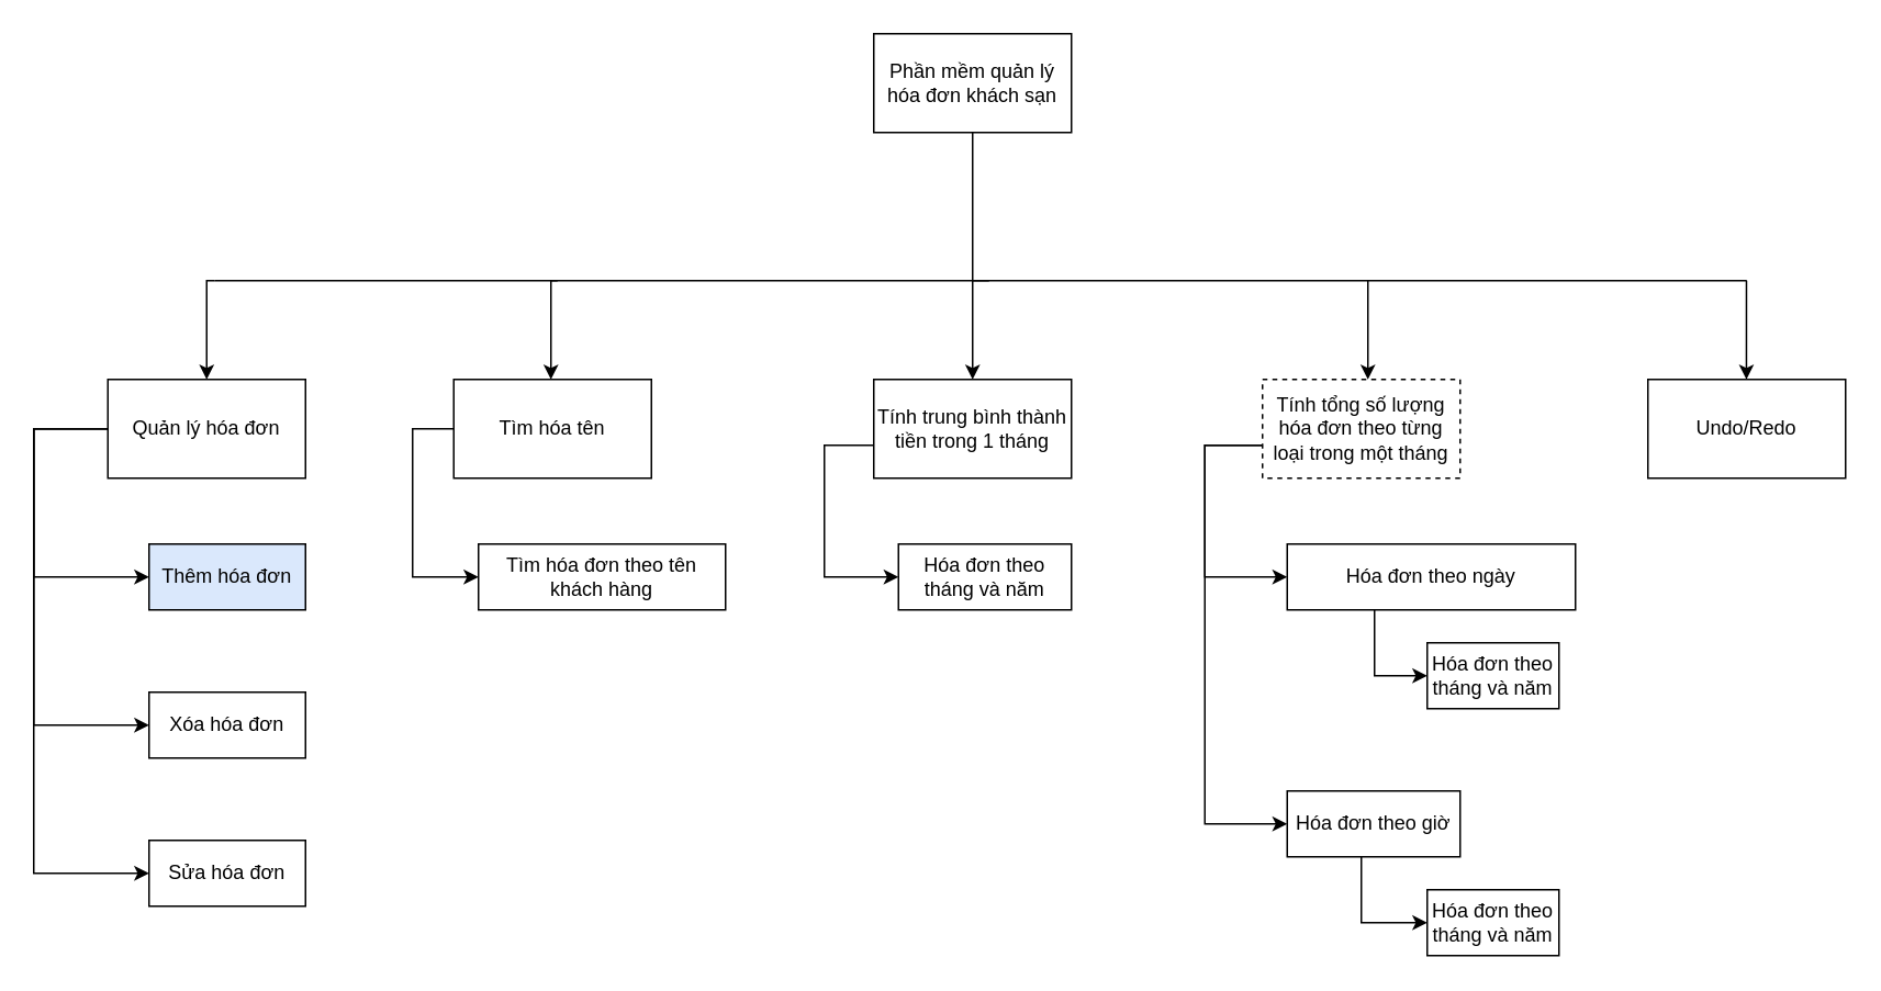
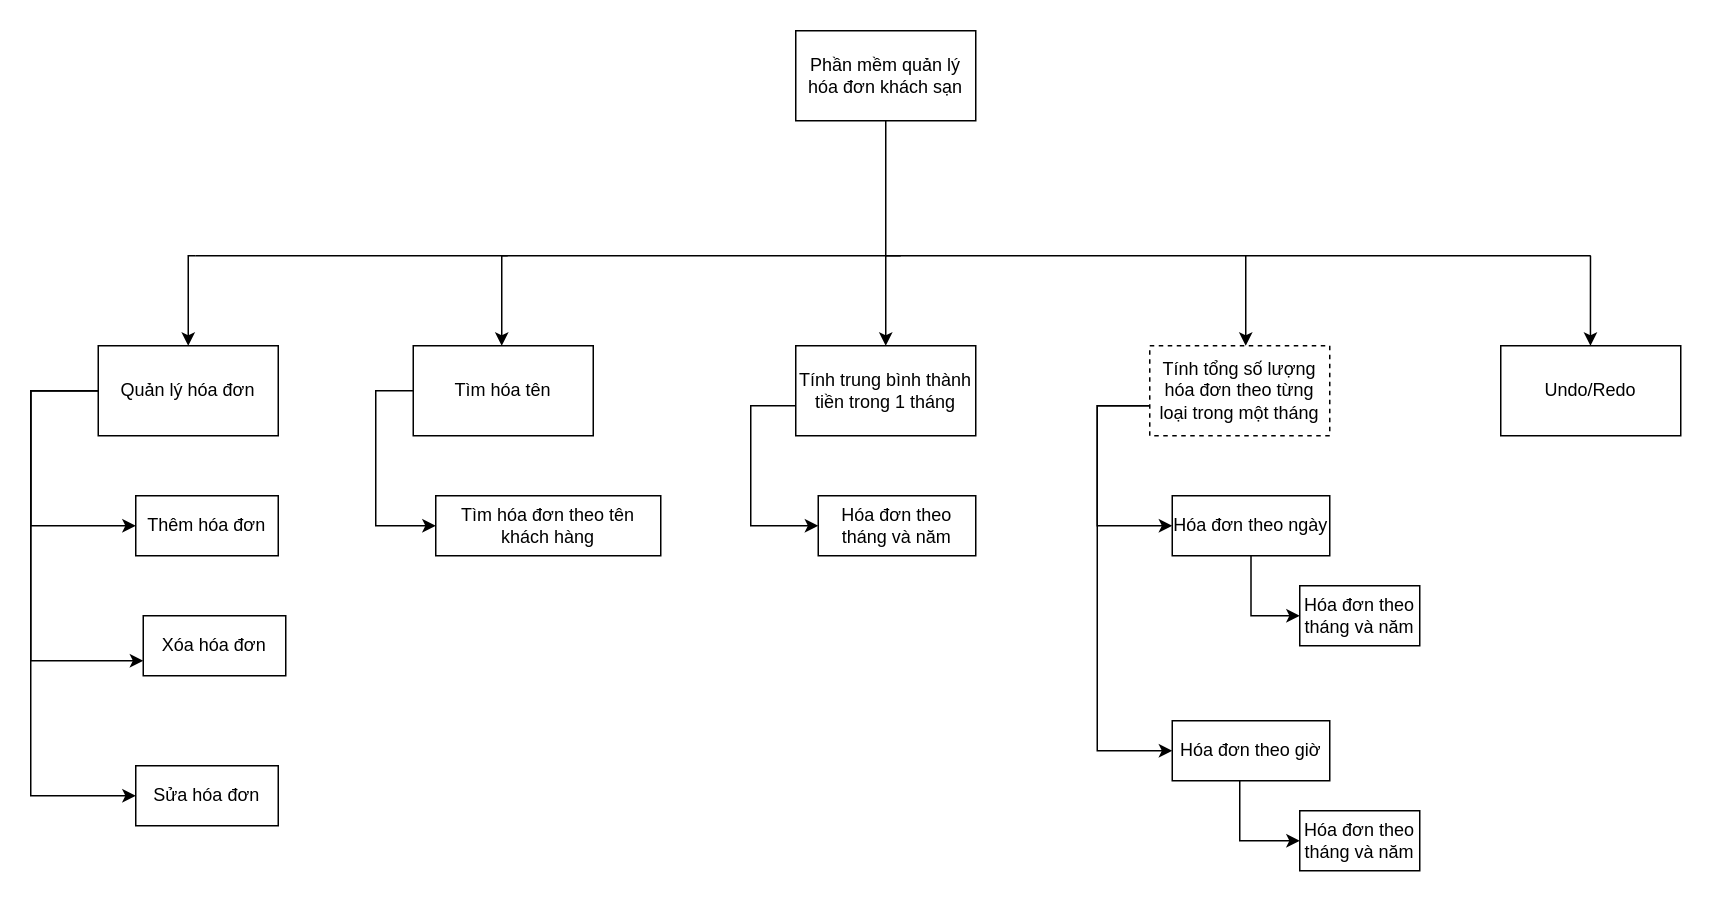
  <mxCell id="0" />
  <mxCell id="1" parent="0" />
  <mxCell id="2" style="edgeStyle=orthogonalEdgeStyle;rounded=0;orthogonalLoop=1;jettySize=auto;html=1;endArrow=none;endFill=0;" parent="1" source="3" edge="1"><mxGeometry relative="1" as="geometry"><mxPoint x="590" y="170" as="targetPoint" /></mxGeometry></mxCell>
  <mxCell id="3" value="Phần mềm quản lý hóa đơn khách sạn" style="rounded=0;whiteSpace=wrap;html=1;" parent="1" vertex="1"><mxGeometry x="530" y="20" width="120" height="60" as="geometry" /></mxCell>
  <mxCell id="4" style="edgeStyle=orthogonalEdgeStyle;rounded=0;orthogonalLoop=1;jettySize=auto;html=1;" parent="1" source="7" target="15" edge="1"><mxGeometry relative="1" as="geometry"><mxPoint x="-20" y="260" as="targetPoint" /><Array as="points"><mxPoint x="20" y="260" /><mxPoint x="20" y="350" /></Array></mxGeometry></mxCell>
  <mxCell id="5" style="edgeStyle=orthogonalEdgeStyle;rounded=0;orthogonalLoop=1;jettySize=auto;html=1;" parent="1" source="7" target="16" edge="1"><mxGeometry relative="1" as="geometry"><Array as="points"><mxPoint x="20" y="260" /><mxPoint x="20" y="440" /></Array></mxGeometry></mxCell>
  <mxCell id="6" style="edgeStyle=orthogonalEdgeStyle;rounded=0;orthogonalLoop=1;jettySize=auto;html=1;" parent="1" source="7" target="17" edge="1"><mxGeometry relative="1" as="geometry"><Array as="points"><mxPoint x="20" y="260" /><mxPoint x="20" y="530" /></Array></mxGeometry></mxCell>
  <mxCell id="7" value="Quản lý hóa đơn" style="rounded=0;whiteSpace=wrap;html=1;" parent="1" vertex="1"><mxGeometry x="65" y="230" width="120" height="60" as="geometry" /></mxCell>
  <mxCell id="8" style="edgeStyle=orthogonalEdgeStyle;rounded=0;orthogonalLoop=1;jettySize=auto;html=1;" parent="1" source="9" target="18" edge="1"><mxGeometry relative="1" as="geometry"><mxPoint x="240" y="350" as="targetPoint" /><Array as="points"><mxPoint x="250" y="260" /><mxPoint x="250" y="350" /></Array></mxGeometry></mxCell>
  <mxCell id="9" value="Tìm hóa tên" style="rounded=0;whiteSpace=wrap;html=1;" parent="1" vertex="1"><mxGeometry x="275" y="230" width="120" height="60" as="geometry" /></mxCell>
  <mxCell id="10" style="edgeStyle=orthogonalEdgeStyle;rounded=0;orthogonalLoop=1;jettySize=auto;html=1;" parent="1" source="11" target="26" edge="1"><mxGeometry relative="1" as="geometry"><Array as="points"><mxPoint x="500" y="270" /><mxPoint x="500" y="350" /></Array></mxGeometry></mxCell>
  <mxCell id="11" value="Tính trung bình thành tiền trong 1 tháng" style="rounded=0;whiteSpace=wrap;html=1;" parent="1" vertex="1"><mxGeometry x="530" y="230" width="120" height="60" as="geometry" /></mxCell>
  <mxCell id="12" style="edgeStyle=orthogonalEdgeStyle;rounded=0;orthogonalLoop=1;jettySize=auto;html=1;" parent="1" source="14" target="21" edge="1"><mxGeometry relative="1" as="geometry"><Array as="points"><mxPoint x="731" y="270" /><mxPoint x="731" y="350" /></Array></mxGeometry></mxCell>
  <mxCell id="13" style="edgeStyle=orthogonalEdgeStyle;rounded=0;orthogonalLoop=1;jettySize=auto;html=1;" parent="1" source="14" target="23" edge="1"><mxGeometry relative="1" as="geometry"><Array as="points"><mxPoint x="731" y="270" /><mxPoint x="731" y="500" /></Array></mxGeometry></mxCell>
  <mxCell id="14" value="Tính tổng số lượng hóa đơn theo từng loại trong một tháng" style="rounded=0;whiteSpace=wrap;html=1;dashed=1;" parent="1" vertex="1"><mxGeometry x="766" y="230" width="120" height="60" as="geometry" /></mxCell>
- <mxCell id="15" value="Thêm hóa đơn" style="rounded=0;whiteSpace=wrap;html=1;fillColor=#dae8fc;" parent="1" vertex="1"><mxGeometry x="90" y="330" width="95" height="40" as="geometry" /></mxCell>
- <mxCell id="16" value="Xóa hóa đơn" style="rounded=0;whiteSpace=wrap;html=1;" parent="1" vertex="1"><mxGeometry x="90" y="420" width="95" height="40" as="geometry" /></mxCell>
+ <mxCell id="15" value="Thêm hóa đơn" style="rounded=0;whiteSpace=wrap;html=1;" parent="1" vertex="1"><mxGeometry x="90" y="330" width="95" height="40" as="geometry" /></mxCell>
+ <mxCell id="16" value="Xóa hóa đơn" style="rounded=0;whiteSpace=wrap;html=1;" parent="1" vertex="1"><mxGeometry x="95" y="410" width="95" height="40" as="geometry" /></mxCell>
  <mxCell id="17" value="Sửa hóa đơn" style="rounded=0;whiteSpace=wrap;html=1;" parent="1" vertex="1"><mxGeometry x="90" y="510" width="95" height="40" as="geometry" /></mxCell>
  <mxCell id="18" value="Tìm hóa đơn theo tên khách hàng" style="rounded=0;whiteSpace=wrap;html=1;" parent="1" vertex="1"><mxGeometry x="290" y="330" width="150" height="40" as="geometry" /></mxCell>
  <mxCell id="19" value="Undo/Redo" style="rounded=0;whiteSpace=wrap;html=1;" parent="1" vertex="1"><mxGeometry x="1000" y="230" width="120" height="60" as="geometry" /></mxCell>
  <mxCell id="20" value="" style="edgeStyle=orthogonalEdgeStyle;rounded=0;orthogonalLoop=1;jettySize=auto;html=1;" parent="1" source="21" target="24" edge="1"><mxGeometry relative="1" as="geometry"><Array as="points"><mxPoint x="834" y="410" /></Array></mxGeometry></mxCell>
- <mxCell id="21" value="Hóa đơn theo ngày" style="rounded=0;whiteSpace=wrap;html=1;" parent="1" vertex="1"><mxGeometry x="781" y="330" width="175" height="40" as="geometry" /></mxCell>
+ <mxCell id="21" value="Hóa đơn theo ngày" style="rounded=0;whiteSpace=wrap;html=1;" parent="1" vertex="1"><mxGeometry x="781" y="330" width="105" height="40" as="geometry" /></mxCell>
  <mxCell id="22" style="edgeStyle=orthogonalEdgeStyle;rounded=0;orthogonalLoop=1;jettySize=auto;html=1;" parent="1" source="23" target="25" edge="1"><mxGeometry relative="1" as="geometry"><Array as="points"><mxPoint x="826" y="560" /></Array></mxGeometry></mxCell>
  <mxCell id="23" value="Hóa đơn theo giờ" style="rounded=0;whiteSpace=wrap;html=1;" parent="1" vertex="1"><mxGeometry x="781" y="480" width="105" height="40" as="geometry" /></mxCell>
  <mxCell id="24" value="Hóa đơn theo tháng và năm" style="rounded=0;whiteSpace=wrap;html=1;" parent="1" vertex="1"><mxGeometry x="866" y="390" width="80" height="40" as="geometry" /></mxCell>
  <mxCell id="25" value="Hóa đơn theo tháng và năm" style="rounded=0;whiteSpace=wrap;html=1;" parent="1" vertex="1"><mxGeometry x="866" y="540" width="80" height="40" as="geometry" /></mxCell>
  <mxCell id="26" value="Hóa đơn theo tháng và năm" style="rounded=0;whiteSpace=wrap;html=1;" parent="1" vertex="1"><mxGeometry x="545" y="330" width="105" height="40" as="geometry" /></mxCell>
  <mxCell id="27" value="" style="endArrow=none;html=1;rounded=0;" parent="1" edge="1"><mxGeometry width="50" height="50" relative="1" as="geometry"><mxPoint x="130" y="170" as="sourcePoint" /><mxPoint x="1060" y="170" as="targetPoint" /></mxGeometry></mxCell>
  <mxCell id="28" style="edgeStyle=orthogonalEdgeStyle;rounded=0;orthogonalLoop=1;jettySize=auto;html=1;entryX=0.5;entryY=0;entryDx=0;entryDy=0;" parent="1" target="7" edge="1"><mxGeometry relative="1" as="geometry"><mxPoint x="220" y="410" as="targetPoint" /><mxPoint x="130" y="170" as="sourcePoint" /><Array as="points"><mxPoint x="125" y="170" /></Array></mxGeometry></mxCell>
  <mxCell id="29" style="edgeStyle=orthogonalEdgeStyle;rounded=0;orthogonalLoop=1;jettySize=auto;html=1;" parent="1" target="9" edge="1"><mxGeometry relative="1" as="geometry"><mxPoint x="334" y="226" as="targetPoint" /><mxPoint x="338" y="170" as="sourcePoint" /><Array as="points"><mxPoint x="334" y="170" /></Array></mxGeometry></mxCell>
  <mxCell id="30" style="edgeStyle=orthogonalEdgeStyle;rounded=0;orthogonalLoop=1;jettySize=auto;html=1;" parent="1" target="11" edge="1"><mxGeometry relative="1" as="geometry"><mxPoint x="344" y="240" as="targetPoint" /><mxPoint x="600" y="170" as="sourcePoint" /><Array as="points"><mxPoint x="590" y="170" /></Array></mxGeometry></mxCell>
  <mxCell id="31" style="edgeStyle=orthogonalEdgeStyle;rounded=0;orthogonalLoop=1;jettySize=auto;html=1;" parent="1" target="14" edge="1"><mxGeometry relative="1" as="geometry"><mxPoint x="756" y="250" as="targetPoint" /><mxPoint x="830" y="170" as="sourcePoint" /><Array as="points"><mxPoint x="830" y="220" /><mxPoint x="830" y="220" /></Array></mxGeometry></mxCell>
  <mxCell id="32" style="edgeStyle=orthogonalEdgeStyle;rounded=0;orthogonalLoop=1;jettySize=auto;html=1;" parent="1" edge="1"><mxGeometry relative="1" as="geometry"><mxPoint x="1059.82" y="230" as="targetPoint" /><mxPoint x="1059.82" y="170" as="sourcePoint" /><Array as="points"><mxPoint x="1059.82" y="220" /><mxPoint x="1059.82" y="220" /></Array></mxGeometry></mxCell>
